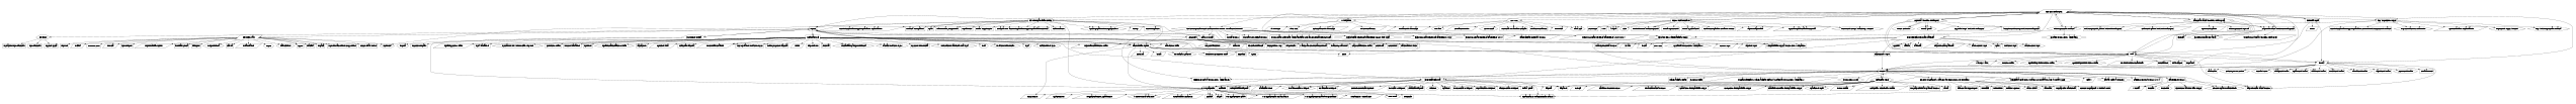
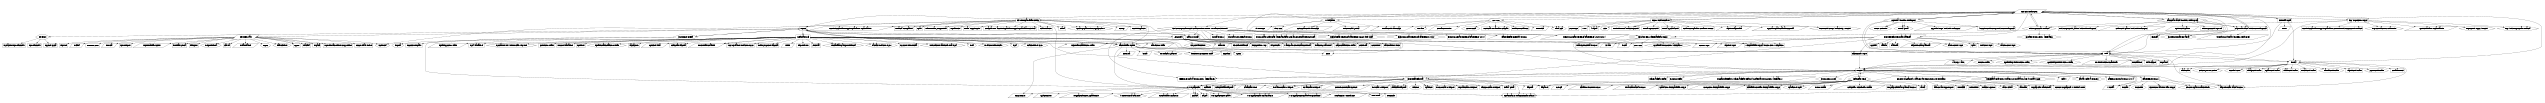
  digraph {
    node [shape=note]
    "Нижний Новгород" [shape=parallelogram]
    "Город"
    "Россия"
    "Административный центр" [shape=box]
    "Приволжский федеральный округ" [shape=hexagon]
    "Нижегородская область" [shape=hexagon]
    "Волга" [shape=parallelogram]
    "Список городов России с населением более 100 тысяч жителей" [shape=hexagon]
    "10 февраля" [shape=hexagon]
    "1221 год" [shape=hexagon]
    "Юрий Всеволодович" [shape=box]
    "Восточно-Европейская равнина" [shape=parallelogram]
    "Стрелка (Нижний Новгород)" [shape=hexagon]
    "Ока"
    "Нагорная часть Нижнего Новгорода" [shape=hexagon]
    "Дятловы горы" [shape=box]
    "Заречная часть Нижнего Новгорода"
    "Бор (городской округ)"
    "Населённый пункт" [shape=hexagon]
    "Статус города" [shape=box]
    "Земляной вал" [shape=parallelogram]
    "Городские стены" [shape=hexagon]
    "Киевская Русь" [shape=box]
    "Искусство"
    "Ремесло" [shape=hexagon]
    "Государство"
    "Восточная Европа" [shape=hexagon]
    "Северная Азия" [shape=hexagon]
    "Список государств и зависимых территорий по площади" [shape=parallelogram]
    "Население России"
    "Передача Крымской области из состава РСФСР в состав УССР" [shape=hexagon]
    "Крым" [shape=parallelogram]
    "Захват Крыма Россией" [shape=hexagon]
    "Аннексия Крыма Российской Федерацией"
    "Санкции против России (2014)"
    "Список стран по населению" [shape=hexagon]
    "Москва" [shape=parallelogram]
    "Официальный язык" [shape=box]
    "Русский язык" [shape=box]
    "Государственные и официальные языки в субъектах Российской Федерации" [shape=parallelogram]
    "Российский рубль" [shape=hexagon]
    "Село" [shape=parallelogram]
    "Административно-территориальное образование" [shape=parallelogram]
    "Область (география)"
    "Край" [shape=box]
    "Автономная республика" [shape=box]
    "Провинция"
    "Штат (территория)" [shape=box]
    "Департамент (административно-территориальная единица)"
    "Цивилизация" [shape=box]
    "Крепость" [shape=hexagon]
+   "Знать"
    "Орган управления государством" [shape=hexagon]
    "Центр" [shape=parallelogram]
    "Администрация" [shape=box]
    "Федеральные округа Российской Федерации" [shape=box]
    "Указ президента России"
    "13 мая" [shape=parallelogram]
    "2000 год" [shape=box]
    "Субъекты Российской Федерации" [shape=hexagon]
    "Субъект Российской Федерации" [shape=hexagon]
    "Татарский язык" [shape=box]
    "Чувашский язык"
    "Казахский язык" [shape=box]
    "Ногайский язык"
    "Калмыцкий язык" [shape=hexagon]
    "Марийский язык" [shape=box]
    "Эрзянский язык" [shape=hexagon]
    "Европейская часть России"
    "Дельта Волги"
    "Казахстан" [shape=box]
    "Список рек по длине" [shape=hexagon]
    "Европа" [shape=parallelogram]
    "Годовой сток" [shape=hexagon]
    "Населённые пункты в России" [shape=parallelogram]
    "Всероссийская перепись населения (2020—2021)" [shape=parallelogram]
    "Города России" [shape=box]
    "Города-миллионеры России" [shape=box]
    "Российская Советская Федеративная Социалистическая Республика" [shape=box]
    "Всесоюзная перепись населения СССР 1989 года" [shape=hexagon]
    "Всероссийская перепись населения (2002)" [shape=hexagon]
    "Всероссийская перепись населения (2010)"
    "Григорианский календарь" [shape=parallelogram]
-   "Високосный год" [shape=parallelogram]
+   "Високосный год" [shape=parallelogram label="Високосный улица"]
    "15 октября" [shape=parallelogram]
    "1582 год" [shape=box]
    "Юлианский календарь" [shape=parallelogram]
    "Невисокосный год"
    "Пятница" [shape=parallelogram]
    "Наша эра" [shape=hexagon]
    "XIII век" [shape=hexagon]
    "2-е тысячелетие" [shape=parallelogram]
    "1220-е годы" [shape=hexagon]
    "Мстислав Романович Старый" [shape=box]
    "26 ноября"
    1188 [shape=box]
    "4 марта" [shape=box]
    1238 [shape=hexagon]
    "Великий князь Владимирский"
    "Князь городецкий"
    "Князь суздальский"
    "Всеволод Юрьевич Большое Гнездо"
    "Мария Шварновна" [shape=parallelogram]
    "Русская православная церковь" [shape=parallelogram]
    "Успенский собор (Владимир, Россия)" [shape=hexagon]
    "Равнина" [shape=box]
    "Европейская равнина" [shape=parallelogram]
    "Балтийское море" [shape=hexagon]
    "Урал" [shape=box]
    "Баренцево море" [shape=box]
    "Белое море" [shape=parallelogram]
    "Чёрное море" [shape=parallelogram]
    "Азовское море"
    "Каспийское море" [shape=hexagon]
    "Судеты"
    "Кавказ"
    "Висла" [shape=parallelogram]
    "Исторический центр Нижнего Новгорода"
    "Место слияния" [shape=hexagon]
    "Волга (река)" [shape=hexagon]
    "Грузовой порт (Нижний Новгород)" [shape=parallelogram]
    "Горбатов" [shape=box]
    "Фасмер, Макс" [shape=parallelogram]
    "Готский язык" [shape=hexagon]
    "Древневерхненемецкий язык" [shape=hexagon]
    "Средневерхненемецкий язык" [shape=hexagon]
    "Южнонемецкие диалекты" [shape=parallelogram]
    "Вестфалия" [shape=box]
    "Швейцария" [shape=box]
    "Нижегородский кремль"
    "Нижегородский район (Нижний Новгород)"
    "Советский район (Нижний Новгород)" [shape=parallelogram]
    "Приокский район" [shape=parallelogram]
    "Холм" [shape=parallelogram]
    "Низина"
    "Нижегородская ярмарка" [shape=hexagon]
    "Московский вокзал (Нижний Новгород)" [shape=parallelogram]
    "Административно-территориальное деление Нижегородской области"
    "Город областного значения" [shape=hexagon]
    "Муниципальное образование" [shape=parallelogram]
    "Городской округ (Россия)" [shape=hexagon]
    "Бор (Нижегородская область)" [shape=hexagon]
    "Жильё" [shape=parallelogram]
    "Земельный участок" [shape=hexagon]
    "Посёлок городского типа" [shape=hexagon]
    "Деревня"
    "Хутор" [shape=hexagon]
    "Территория" [shape=parallelogram]
    "Столица" [shape=parallelogram]
    "Населённое место"
    "Состояние"
    "Грунт"
    "Насыпь"
    "Ограда" [shape=box]
    "Фортификационное сооружение"
    "Сторожевая линия"
    "Термин" [shape=box]
    "Осыпь" [shape=parallelogram]
    "Военное дело" [shape=box]
    "Войска" [shape=parallelogram]
    "Артиллерия" [shape=box]
    "Укреплённый пункт" [shape=parallelogram]
    "Военная улица"
    "Выстрел"
    "Гидротехника" [shape=hexagon]
    "Дамба"
    "Обвалование" [shape=parallelogram]
    "Берег" [shape=hexagon]
    "Наводнение" [shape=hexagon]
    "Ворота" [shape=hexagon]
    "Городское право" [shape=box]
    "Латинский язык" [shape=parallelogram]
    "Древнерусский язык" [shape=parallelogram]
    "Церковнославянский язык" [shape=parallelogram]
    "Русь (название)" [shape=box]
    "Русская земля (летописный термин)" [shape=hexagon]
    "Греческий язык" [shape=box]
    "Россия (название)" [shape=box]
    "Рутения"
    "Древнескандинавский язык" [shape=hexagon]
    "Гардарики"
    "Средние века" [shape=parallelogram]
    "Северная Европа"
    "Восточные славяне" [shape=parallelogram]
    "Формирование Киевской Руси" [shape=box]
    "Финно-угорские народы"
    "Князь" [shape=parallelogram]
    "Рюриковичи" [shape=box]
    "Эксклав"
    "Феодальная раздробленность" [shape=hexagon]
    "Распад Киевской Руси" [shape=hexagon]
    "Русские княжества" [shape=box]
    "Монгольское нашествие на Русь" [shape=hexagon]
    "Киев" [shape=hexagon]
    "Киевское княжество" [shape=hexagon]
    "Русь" [shape=hexagon]
    "Объединение Руси" [shape=hexagon]
    "Старославянский язык"
    "Эстетика"
    "Искусствоведение" [shape=hexagon]
    "Шаблон" [shape=parallelogram]
    "Действительность"
    "Внутренний мир" [shape=box]
    "Творчество" [shape=box]
    "Материалистическая эстетика"
    "Владимир Набоков" [shape=box]
    "Производство"
    "Орудие труда"
    "Кустарное производство" [shape=box]
    "Политика" [shape=hexagon]
    "Общество" [shape=box]
    "Суверенитет" [shape=parallelogram]
    "Государственное управление" [shape=parallelogram]
    "Монополия на насилие" [shape=hexagon]
    "Социальная иерархия" [shape=parallelogram]
    "Страна"
    "Наука" [shape=box]
    "Международное право" [shape=box]
    "Международная организация" [shape=parallelogram]
    "Организация Объединённых Наций"
    "Международно-правовое признание"
    "Конвенция Монтевидео" [shape=parallelogram]
    "Славяне" [shape=box]
    "Евразия" [shape=box]
    "Центральная Европа" [shape=box]
    "Западная Азия" [shape=parallelogram]
    "Византийская империя" [shape=hexagon]
    "Османская империя"
    "Эллинистическая Греция" [shape=parallelogram]
    "Римская империя" [shape=box]
    "Западная Европа" [shape=box]
    "Англия" [shape=hexagon]
    "Франция"
    "Российская империя"
    "Германская империя"
    "Австрийская империя" [shape=box]
    "Эльба (река)" [shape=box]
    "Сибирь" [shape=parallelogram]
    "Дальний Восток России" [shape=parallelogram]
    "Азиатская часть России" [shape=parallelogram]
    "Уральский федеральный округ" [shape=box]
    "Сибирский федеральный округ" [shape=parallelogram]
    "Дальневосточный федеральный округ"
    "Уральские горы" [shape=hexagon]
    "Тихий океан" [shape=parallelogram]
    "Северный Ледовитый океан" [shape=parallelogram]
    "Государственная граница России"
    "Тайга"
    "Зависимая территория"
    "Площадь" [shape=box]
    "Континент"
    n252 [label="Владимирский" shape=box]
    "Части света" [shape=hexagon]
    "Ватикан"
    "Государство Палестина"
    "Список государств — членов ООН"
    "Росстат" [shape=box]
    "Россияне" [shape=hexagon]
    "Чукотский автономный округ"
    "Нижний Новгород" -> "Город"
    "Нижний Новгород" -> "Россия"
    "Нижний Новгород" -> "Административный центр"
    "Нижний Новгород" -> "Приволжский федеральный округ"
    "Нижний Новгород" -> "Нижегородская область"
    "Нижний Новгород" -> "Волга"
    "Нижний Новгород" -> "Список городов России с населением более 100 тысяч жителей"
    "Нижний Новгород" -> "10 февраля"
    "Нижний Новгород" -> "1221 год"
    "Нижний Новгород" -> "Юрий Всеволодович"
    "Нижний Новгород" -> "Восточно-Европейская равнина"
    "Нижний Новгород" -> "Стрелка (Нижний Новгород)"
    "Нижний Новгород" -> "Ока"
    "Нижний Новгород" -> "Нагорная часть Нижнего Новгорода"
    "Нижний Новгород" -> "Дятловы горы"
    "Нижний Новгород" -> "Заречная часть Нижнего Новгорода"
    "Нижний Новгород" -> "Бор (городской округ)"
    "Город" -> "Населённый пункт"
    "Город" -> "Населённый пункт"
    "Город" -> "Статус города"
    "Город" -> "Земляной вал"
    "Город" -> "Городские стены"
    "Город" -> "Киевская Русь"
    "Город" -> "Искусство"
    "Город" -> "Ремесло"
    "Россия" -> "Государство"
    "Россия" -> "Восточная Европа"
    "Россия" -> "Северная Азия"
    "Россия" -> "Список государств и зависимых территорий по площади"
    "Россия" -> "Население России"
    "Россия" -> "Передача Крымской области из состава РСФСР в состав УССР"
    "Россия" -> "Крым"
    "Россия" -> "Захват Крыма Россией"
    "Россия" -> "Аннексия Крыма Российской Федерацией"
    "Россия" -> "Санкции против России (2014)"
    "Россия" -> "Список стран по населению"
    "Россия" -> "Москва"
    "Россия" -> "Официальный язык"
    "Россия" -> "Русский язык"
    "Россия" -> "Государственные и официальные языки в субъектах Российской Федерации"
    "Россия" -> "Российский рубль"
    "Административный центр" -> "Город"
    "Административный центр" -> "Населённый пункт"
    "Административный центр" -> "Государство"
    "Административный центр" -> "Село"
    "Административный центр" -> "Административно-территориальное образование"
    "Административный центр" -> "Область (география)"
    "Административный центр" -> "Край"
    "Административный центр" -> "Автономная республика"
    "Административный центр" -> "Провинция"
    "Административный центр" -> "Штат (территория)"
    "Административный центр" -> "Департамент (административно-территориальная единица)"
    "Административный центр" -> "Цивилизация"
    "Административный центр" -> "Крепость"
+   "Административный центр" -> "Знать"
    "Административный центр" -> "Орган управления государством"
    "Административный центр" -> "Центр"
    "Административный центр" -> "Администрация"
    "Приволжский федеральный округ" -> "Россия"
    "Приволжский федеральный округ" -> "Федеральные округа Российской Федерации"
    "Приволжский федеральный округ" -> "Указ президента России"
    "Приволжский федеральный округ" -> "13 мая"
    "Приволжский федеральный округ" -> "2000 год"
    "Приволжский федеральный округ" -> "Субъекты Российской Федерации"
    "Нижегородская область" -> "Нижний Новгород"
    "Нижегородская область" -> "Приволжский федеральный округ"
    "Нижегородская область" -> "Субъект Российской Федерации"
    "Волга" -> "Россия"
    "Волга" -> "Татарский язык"
    "Волга" -> "Чувашский язык"
    "Волга" -> "Казахский язык"
    "Волга" -> "Ногайский язык"
    "Волга" -> "Калмыцкий язык"
    "Волга" -> "Марийский язык"
    "Волга" -> "Эрзянский язык"
    "Волга" -> "Европейская часть России"
    "Волга" -> "Дельта Волги"
    "Волга" -> "Казахстан"
    "Волга" -> "Список рек по длине"
    "Волга" -> "Европа"
    "Волга" -> "Годовой сток"
    "Список городов России с населением более 100 тысяч жителей" -> "Россия"
    "Список городов России с населением более 100 тысяч жителей" -> "Статус города"
    "Список городов России с населением более 100 тысяч жителей" -> "Аннексия Крыма Российской Федерацией"
    "Список городов России с населением более 100 тысяч жителей" -> "Населённые пункты в России"
    "Список городов России с населением более 100 тысяч жителей" -> "Всероссийская перепись населения (2020—2021)"
    "Список городов России с населением более 100 тысяч жителей" -> "Города России"
    "Список городов России с населением более 100 тысяч жителей" -> "Города-миллионеры России"
    "Список городов России с населением более 100 тысяч жителей" -> "Российская Советская Федеративная Социалистическая Республика"
    "Список городов России с населением более 100 тысяч жителей" -> "Всесоюзная перепись населения СССР 1989 года"
    "Список городов России с населением более 100 тысяч жителей" -> "Всероссийская перепись населения (2002)"
    "Список городов России с населением более 100 тысяч жителей" -> "Всероссийская перепись населения (2010)"
    "10 февраля" -> "Григорианский календарь"
    "10 февраля" -> "Високосный год"
    "10 февраля" -> "15 октября"
    "10 февраля" -> "1582 год"
    "10 февраля" -> "Юлианский календарь"
    "1221 год" -> "Юлианский календарь"
    "1221 год" -> "Невисокосный год"
    "1221 год" -> "Пятница"
    "1221 год" -> "Наша эра"
    "1221 год" -> "XIII век"
    "1221 год" -> "2-е тысячелетие"
    "1221 год" -> "1220-е годы"
    "1221 год" -> "Мстислав Романович Старый"
    "Юрий Всеволодович" -> "Нижний Новгород"
    "Юрий Всеволодович" -> "26 ноября"
    "Юрий Всеволодович" -> 1188
    "Юрий Всеволодович" -> "4 марта"
    "Юрий Всеволодович" -> 1238
    "Юрий Всеволодович" -> "Великий князь Владимирский"
    "Юрий Всеволодович" -> "Великий князь Владимирский"
    "Юрий Всеволодович" -> "Князь городецкий"
    "Юрий Всеволодович" -> "Князь суздальский"
    "Юрий Всеволодович" -> "Всеволод Юрьевич Большое Гнездо"
    "Юрий Всеволодович" -> "Мария Шварновна"
    "Юрий Всеволодович" -> "Русская православная церковь"
    "Юрий Всеволодович" -> "Успенский собор (Владимир, Россия)"
    "Восточно-Европейская равнина" -> "Восточная Европа"
    "Восточно-Европейская равнина" -> "Равнина"
    "Восточно-Европейская равнина" -> "Европейская равнина"
    "Восточно-Европейская равнина" -> "Балтийское море"
    "Восточно-Европейская равнина" -> "Урал"
    "Восточно-Европейская равнина" -> "Баренцево море"
    "Восточно-Европейская равнина" -> "Белое море"
    "Восточно-Европейская равнина" -> "Чёрное море"
    "Восточно-Европейская равнина" -> "Азовское море"
    "Восточно-Европейская равнина" -> "Каспийское море"
    "Восточно-Европейская равнина" -> "Судеты"
    "Восточно-Европейская равнина" -> "Кавказ"
    "Восточно-Европейская равнина" -> "Висла"
    "Стрелка (Нижний Новгород)" -> "Нижний Новгород"
    "Стрелка (Нижний Новгород)" -> "Нижний Новгород"
    "Стрелка (Нижний Новгород)" -> "Ока"
    "Стрелка (Нижний Новгород)" -> "Ока"
    "Стрелка (Нижний Новгород)" -> "Исторический центр Нижнего Новгорода"
    "Стрелка (Нижний Новгород)" -> "Место слияния"
    "Стрелка (Нижний Новгород)" -> "Место слияния"
    "Стрелка (Нижний Новгород)" -> "Волга (река)"
    "Стрелка (Нижний Новгород)" -> "Волга (река)"
    "Стрелка (Нижний Новгород)" -> "Грузовой порт (Нижний Новгород)"
    "Ока" -> "Россия"
    "Ока" -> "Волга"
    "Ока" -> "Европейская часть России"
    "Ока" -> "Горбатов"
    "Ока" -> "Фасмер, Макс"
    "Ока" -> "Готский язык"
    "Ока" -> "Древневерхненемецкий язык"
    "Ока" -> "Средневерхненемецкий язык"
    "Ока" -> "Южнонемецкие диалекты"
    "Ока" -> "Вестфалия"
    "Ока" -> "Швейцария"
    "Нагорная часть Нижнего Новгорода" -> "Нижний Новгород"
    "Нагорная часть Нижнего Новгорода" -> "Ока"
    "Нагорная часть Нижнего Новгорода" -> "Заречная часть Нижнего Новгорода"
    "Нагорная часть Нижнего Новгорода" -> "Нижегородский кремль"
    "Нагорная часть Нижнего Новгорода" -> "Нижегородский район (Нижний Новгород)"
    "Нагорная часть Нижнего Новгорода" -> "Советский район (Нижний Новгород)"
    "Нагорная часть Нижнего Новгорода" -> "Приокский район"
    "Дятловы горы" -> "Нижний Новгород"
    "Дятловы горы" -> "Волга"
    "Дятловы горы" -> "Ока"
    "Дятловы горы" -> "Холм"
    "Заречная часть Нижнего Новгорода" -> "Нижний Новгород"
    "Заречная часть Нижнего Новгорода" -> "Ока"
    "Заречная часть Нижнего Новгорода" -> "Нагорная часть Нижнего Новгорода"
    "Заречная часть Нижнего Новгорода" -> "Низина"
    "Заречная часть Нижнего Новгорода" -> "Нижегородская ярмарка"
    "Заречная часть Нижнего Новгорода" -> "Московский вокзал (Нижний Новгород)"
    "Бор (городской округ)" -> "Россия"
    "Бор (городской округ)" -> "Нижегородская область"
    "Бор (городской округ)" -> "Административно-территориальное деление Нижегородской области"
    "Бор (городской округ)" -> "Город областного значения"
    "Бор (городской округ)" -> "Муниципальное образование"
    "Бор (городской округ)" -> "Городской округ (Россия)"
    "Бор (городской округ)" -> "Бор (Нижегородская область)"
    "Населённый пункт" -> "Город"
    "Населённый пункт" -> "Государство"
    "Населённый пункт" -> "Село"
    "Населённый пункт" -> "Жильё"
    "Населённый пункт" -> "Земельный участок"
    "Населённый пункт" -> "Посёлок городского типа"
    "Населённый пункт" -> "Деревня"
    "Населённый пункт" -> "Хутор"
    "Населённый пункт" -> "Территория"
    "Населённый пункт" -> "Столица"
    "Статус города" -> "Город"
    "Статус города" -> "Населённый пункт"
    "Статус города" -> "Населённое место"
    "Статус города" -> "Состояние"
    "Земляной вал" -> "Крепость"
    "Земляной вал" -> "Грунт"
    "Земляной вал" -> "Грунт"
    "Земляной вал" -> "Насыпь"
    "Земляной вал" -> "Ограда"
    "Земляной вал" -> "Фортификационное сооружение"
    "Земляной вал" -> "Сторожевая линия"
    "Земляной вал" -> "Термин"
    "Земляной вал" -> "Осыпь"
    "Земляной вал" -> "Военное дело"
    "Земляной вал" -> "Войска"
    "Земляной вал" -> "Артиллерия"
    "Земляной вал" -> "Укреплённый пункт"
    "Земляной вал" -> "Военная улица"
    "Земляной вал" -> "Выстрел"
    "Земляной вал" -> "Гидротехника"
    "Земляной вал" -> "Дамба"
    "Земляной вал" -> "Обвалование"
    "Земляной вал" -> "Берег"
    "Земляной вал" -> "Наводнение"
    "Городские стены" -> "Город"
    "Городские стены" -> "Ворота"
    "Городские стены" -> "Городское право"
    "Киевская Русь" -> "Волга"
    "Киевская Русь" -> "Ока"
    "Киевская Русь" -> "Государство"
    "Киевская Русь" -> "Восточная Европа"
    "Киевская Русь" -> "Белое море"
    "Киевская Русь" -> "Чёрное море"
    "Киевская Русь" -> "Висла"
    "Киевская Русь" -> "Латинский язык"
    "Киевская Русь" -> "Древнерусский язык"
    "Киевская Русь" -> "Церковнославянский язык"
    "Киевская Русь" -> "Русь (название)"
    "Киевская Русь" -> "Русская земля (летописный термин)"
    "Киевская Русь" -> "Греческий язык"
    "Киевская Русь" -> "Россия (название)"
    "Киевская Русь" -> "Рутения"
    "Киевская Русь" -> "Древнескандинавский язык"
    "Киевская Русь" -> "Гардарики"
    "Киевская Русь" -> "Средние века"
    "Киевская Русь" -> "Северная Европа"
    "Киевская Русь" -> "Восточные славяне"
    "Киевская Русь" -> "Восточные славяне"
    "Киевская Русь" -> "Формирование Киевской Руси"
    "Киевская Русь" -> "Финно-угорские народы"
    "Киевская Русь" -> "Князь"
    "Киевская Русь" -> "Рюриковичи"
    "Киевская Русь" -> "Эксклав"
    "Киевская Русь" -> "Феодальная раздробленность"
    "Киевская Русь" -> "Распад Киевской Руси"
    "Киевская Русь" -> "Русские княжества"
    "Киевская Русь" -> "Монгольское нашествие на Русь"
    "Киевская Русь" -> "Киев"
    "Киевская Русь" -> "Киевское княжество"
    "Киевская Русь" -> "Русь"
    "Киевская Русь" -> "Объединение Руси"
    "Искусство" -> "Церковнославянский язык"
    "Искусство" -> "Старославянский язык"
    "Искусство" -> "Эстетика"
    "Искусство" -> "Искусствоведение"
    "Искусство" -> "Шаблон" [headport="Неизвестный термин"]
    "Искусство" -> "Действительность"
    "Искусство" -> "Внутренний мир"
    "Искусство" -> "Творчество"
    "Искусство" -> "Материалистическая эстетика"
    "Искусство" -> "Владимир Набоков"
    "Ремесло" -> "Производство"
    "Ремесло" -> "Орудие труда"
    "Ремесло" -> "Кустарное производство"
    "Государство" -> "Территория"
    "Государство" -> "Политика"
    "Государство" -> "Общество"
    "Государство" -> "Суверенитет"
    "Государство" -> "Государственное управление"
    "Государство" -> "Монополия на насилие"
    "Государство" -> "Социальная иерархия"
    "Государство" -> "Страна"
    "Государство" -> "Страна"
    "Государство" -> "Наука"
    "Государство" -> "Международное право"
    "Государство" -> "Международная организация"
    "Государство" -> "Организация Объединённых Наций"
    "Государство" -> "Международно-правовое признание"
    "Государство" -> "Конвенция Монтевидео"
    "Восточная Европа" -> "Европа"
    "Восточная Европа" -> "Организация Объединённых Наций"
    "Восточная Европа" -> "Славяне"
    "Восточная Европа" -> "Евразия"
    "Восточная Европа" -> "Центральная Европа"
    "Восточная Европа" -> "Западная Азия"
    "Восточная Европа" -> "Византийская империя"
    "Восточная Европа" -> "Византийская империя"
    "Восточная Европа" -> "Османская империя"
    "Восточная Европа" -> "Эллинистическая Греция"
    "Восточная Европа" -> "Римская империя"
    "Восточная Европа" -> "Западная Европа"
    "Восточная Европа" -> "Англия"
    "Восточная Европа" -> "Франция"
    "Восточная Европа" -> "Российская империя"
    "Восточная Европа" -> "Германская империя"
    "Восточная Европа" -> "Австрийская империя"
    "Восточная Европа" -> "Эльба (река)"
    "Северная Азия" -> "Россия"
    "Северная Азия" -> "Евразия"
    "Северная Азия" -> "Сибирь"
    "Северная Азия" -> "Дальний Восток России"
    "Северная Азия" -> "Азиатская часть России"
    "Северная Азия" -> "Уральский федеральный округ"
    "Северная Азия" -> "Сибирский федеральный округ"
    "Северная Азия" -> "Дальневосточный федеральный округ"
    "Северная Азия" -> "Уральские горы"
    "Северная Азия" -> "Тихий океан"
    "Северная Азия" -> "Северный Ледовитый океан"
    "Северная Азия" -> "Государственная граница России"
    "Северная Азия" -> "Тайга"
    "Список государств и зависимых территорий по площади" -> "Государство"
    "Список государств и зависимых территорий по площади" -> "Организация Объединённых Наций"
    "Список государств и зависимых территорий по площади" -> "Зависимая территория"
    "Список государств и зависимых территорий по площади" -> "Площадь"
    "Список государств и зависимых территорий по площади" -> "Континент"
    "Список государств и зависимых территорий по площади" -> n252
    "Список государств и зависимых территорий по площади" -> "Части света"
    "Список государств и зависимых территорий по площади" -> "Ватикан"
    "Список государств и зависимых территорий по площади" -> "Государство Палестина"
    "Список государств и зависимых территорий по площади" -> "Список государств — членов ООН"
    "Население России" -> "Россия"
    "Население России" -> "Список стран по населению"
    "Население России" -> "Москва"
    "Население России" -> "Европейская часть России"
    "Население России" -> "Росстат"
    "Население России" -> "Россияне"
    "Население России" -> "Чукотский автономный округ"
    "Баренцево море" -> "Россия"
    "Латинский язык" -> "Ока"
  }
